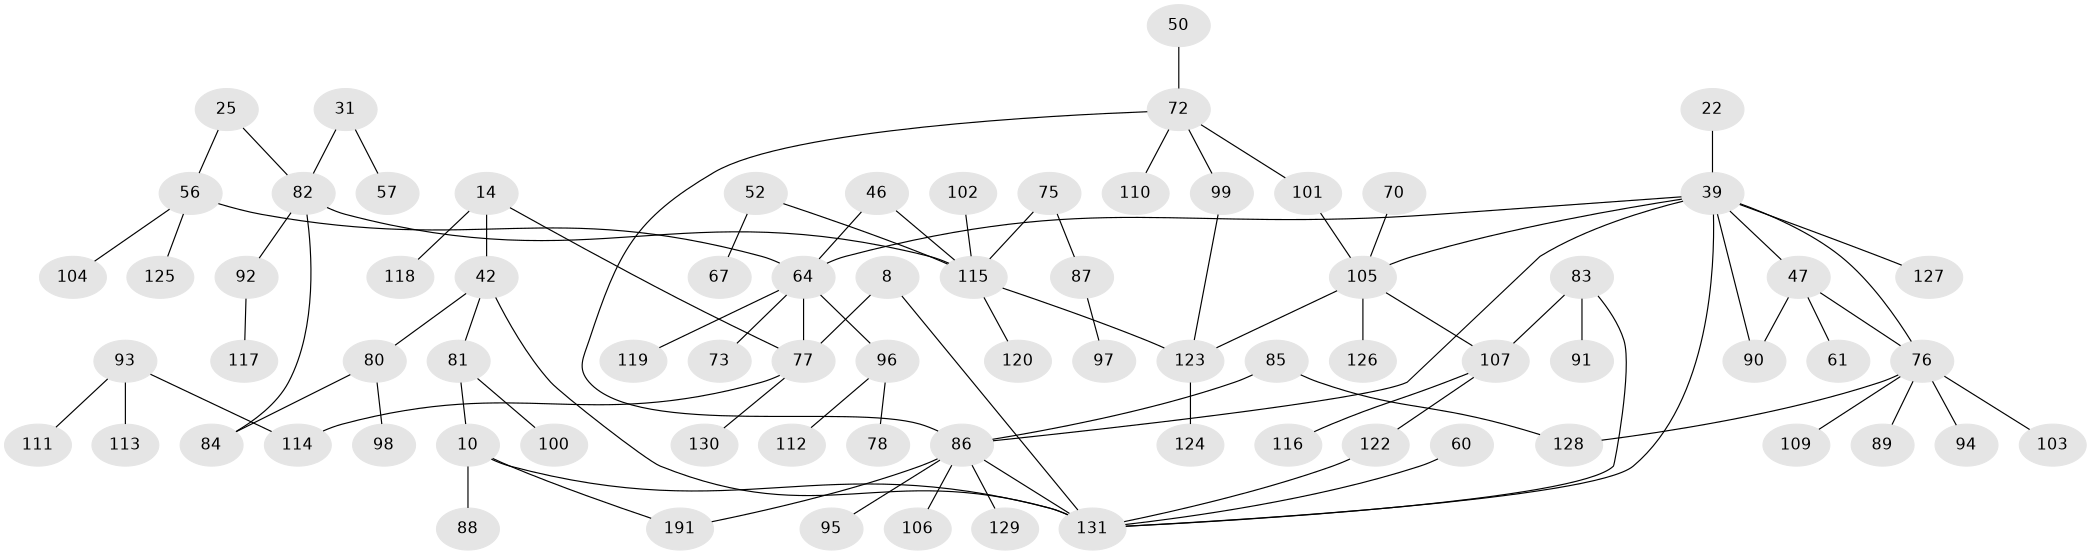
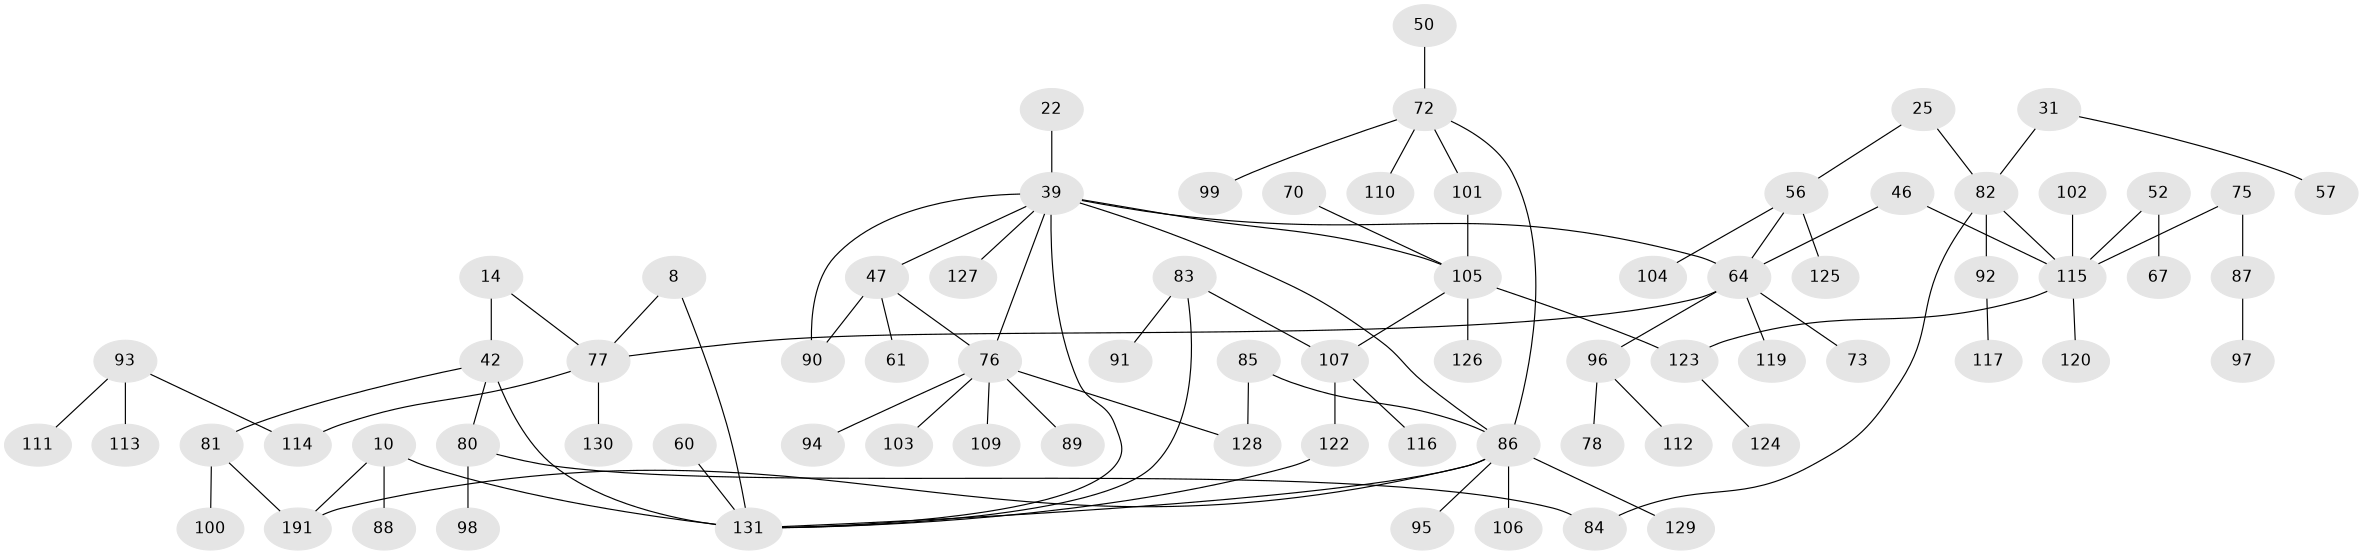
  graph {
    fontname="DejaVu Sans"
    node [color=gray90 fontname="DejaVu Sans" style=filled]
    edge [fontname="DejaVu Sans"]
    77 [super="+2"]
    114 [super="+51"]
    130
    8
    131 [super="+7+66"]
    10
    88
    n8 [label=191 super="+21+63"]
    76 [super="+44"]
    47
    90
    61
    42 [super="+28"]
    80 [super="+62"]
    81 [super="+74+54"]
    14
-   118
    39 [super="+16+18+19"]
    64 [super="+4+48"]
    86 [super="+32+71"]
    105 [super="+68"]
    127
    22
    56 [super="+13"]
    104
    125
    25
    82 [super="+58+26"]
    115 [super="+37+38"]
    84
    92
    31
    57
    73
    96 [super="+41+36"]
    119
    89
    94
    103
    109
    128
    95
    106
    129
    107
    123 [super="+55+65"]
    126
    98
    100
    46
    120
    72 [super="+40"]
    99
    101
    110
    50
    52
    67
    60
    78
    112
    70
    75
    87
    97
    117
    83
    91
    116
    122
    85
    93
    111
    113
    124
    102
    77 -- 114
    77 -- 130
    8 -- 77
    8 -- 131
    10 -- 131 [weight=2]
    10 -- 88
    10 -- n8
    76 -- 89
    76 -- 94
    76 -- 103
    76 -- 109
    76 -- 128
    47 -- 76
    47 -- 90
    47 -- 61
    42 -- 131
    42 -- 80
    42 -- 81
    80 -- 84
    80 -- 98
-   81 -- 10
+   81 -- n8
    81 -- 100
    14 -- 77
    14 -- 42 [weight=2]
-   14 -- 118
    39 -- 131
    39 -- 76 [weight=2]
    39 -- 47
    39 -- 90
    39 -- 64 [weight=2]
    39 -- 86
    39 -- 105
    39 -- 127
    64 -- 77
    64 -- 73
    64 -- 96
    64 -- 119
    86 -- 131
    86 -- n8
    86 -- 95
    86 -- 106
    86 -- 129
    105 -- 107
    105 -- 123
    105 -- 126
    22 -- 39
    56 -- 64
    56 -- 104
    56 -- 125
    25 -- 56
    25 -- 82
    82 -- 115
    82 -- 84
    82 -- 92
    115 -- 123
    115 -- 120
    92 -- 117
    31 -- 82
    31 -- 57
    96 -- 78
    96 -- 112
    107 -- 116
    107 -- 122
    123 -- 124
    46 -- 64
    46 -- 115 [weight=2]
    72 -- 86
    72 -- 99
    72 -- 101
    72 -- 110
-   99 -- 123
    101 -- 105
    50 -- 72
    52 -- 115
    52 -- 67
    60 -- 131
    70 -- 105
    75 -- 115
    75 -- 87
    87 -- 97
    83 -- 131
    83 -- 107
    83 -- 91
    122 -- 131
    85 -- 86
    85 -- 128
    93 -- 114
    93 -- 111
    93 -- 113
    102 -- 115
  }
